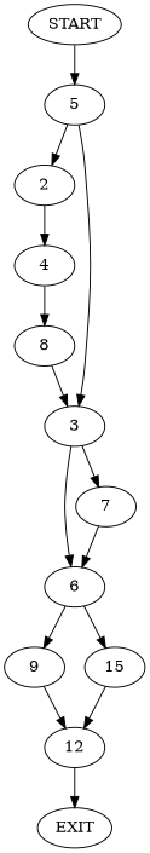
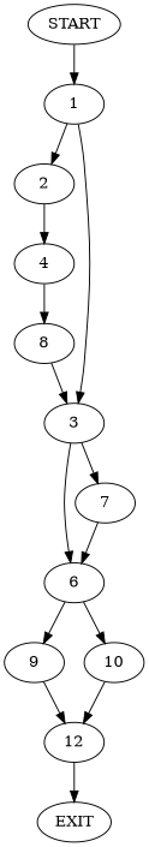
  digraph {
    n1 [label=START]
-   1 [label=5]
+   1
    2
    3
    n5 [label=EXIT]
    4
    6
    7
    8
    9
-   10 [label=15]
+   10
    12
    n1 -> 1
    1 -> 2
    1 -> 3
    2 -> 4
    3 -> 6
    3 -> 7
    4 -> 8
    6 -> 9
    6 -> 10
    7 -> 6
    8 -> 3
    9 -> 12
    10 -> 12
    12 -> n5
  }
